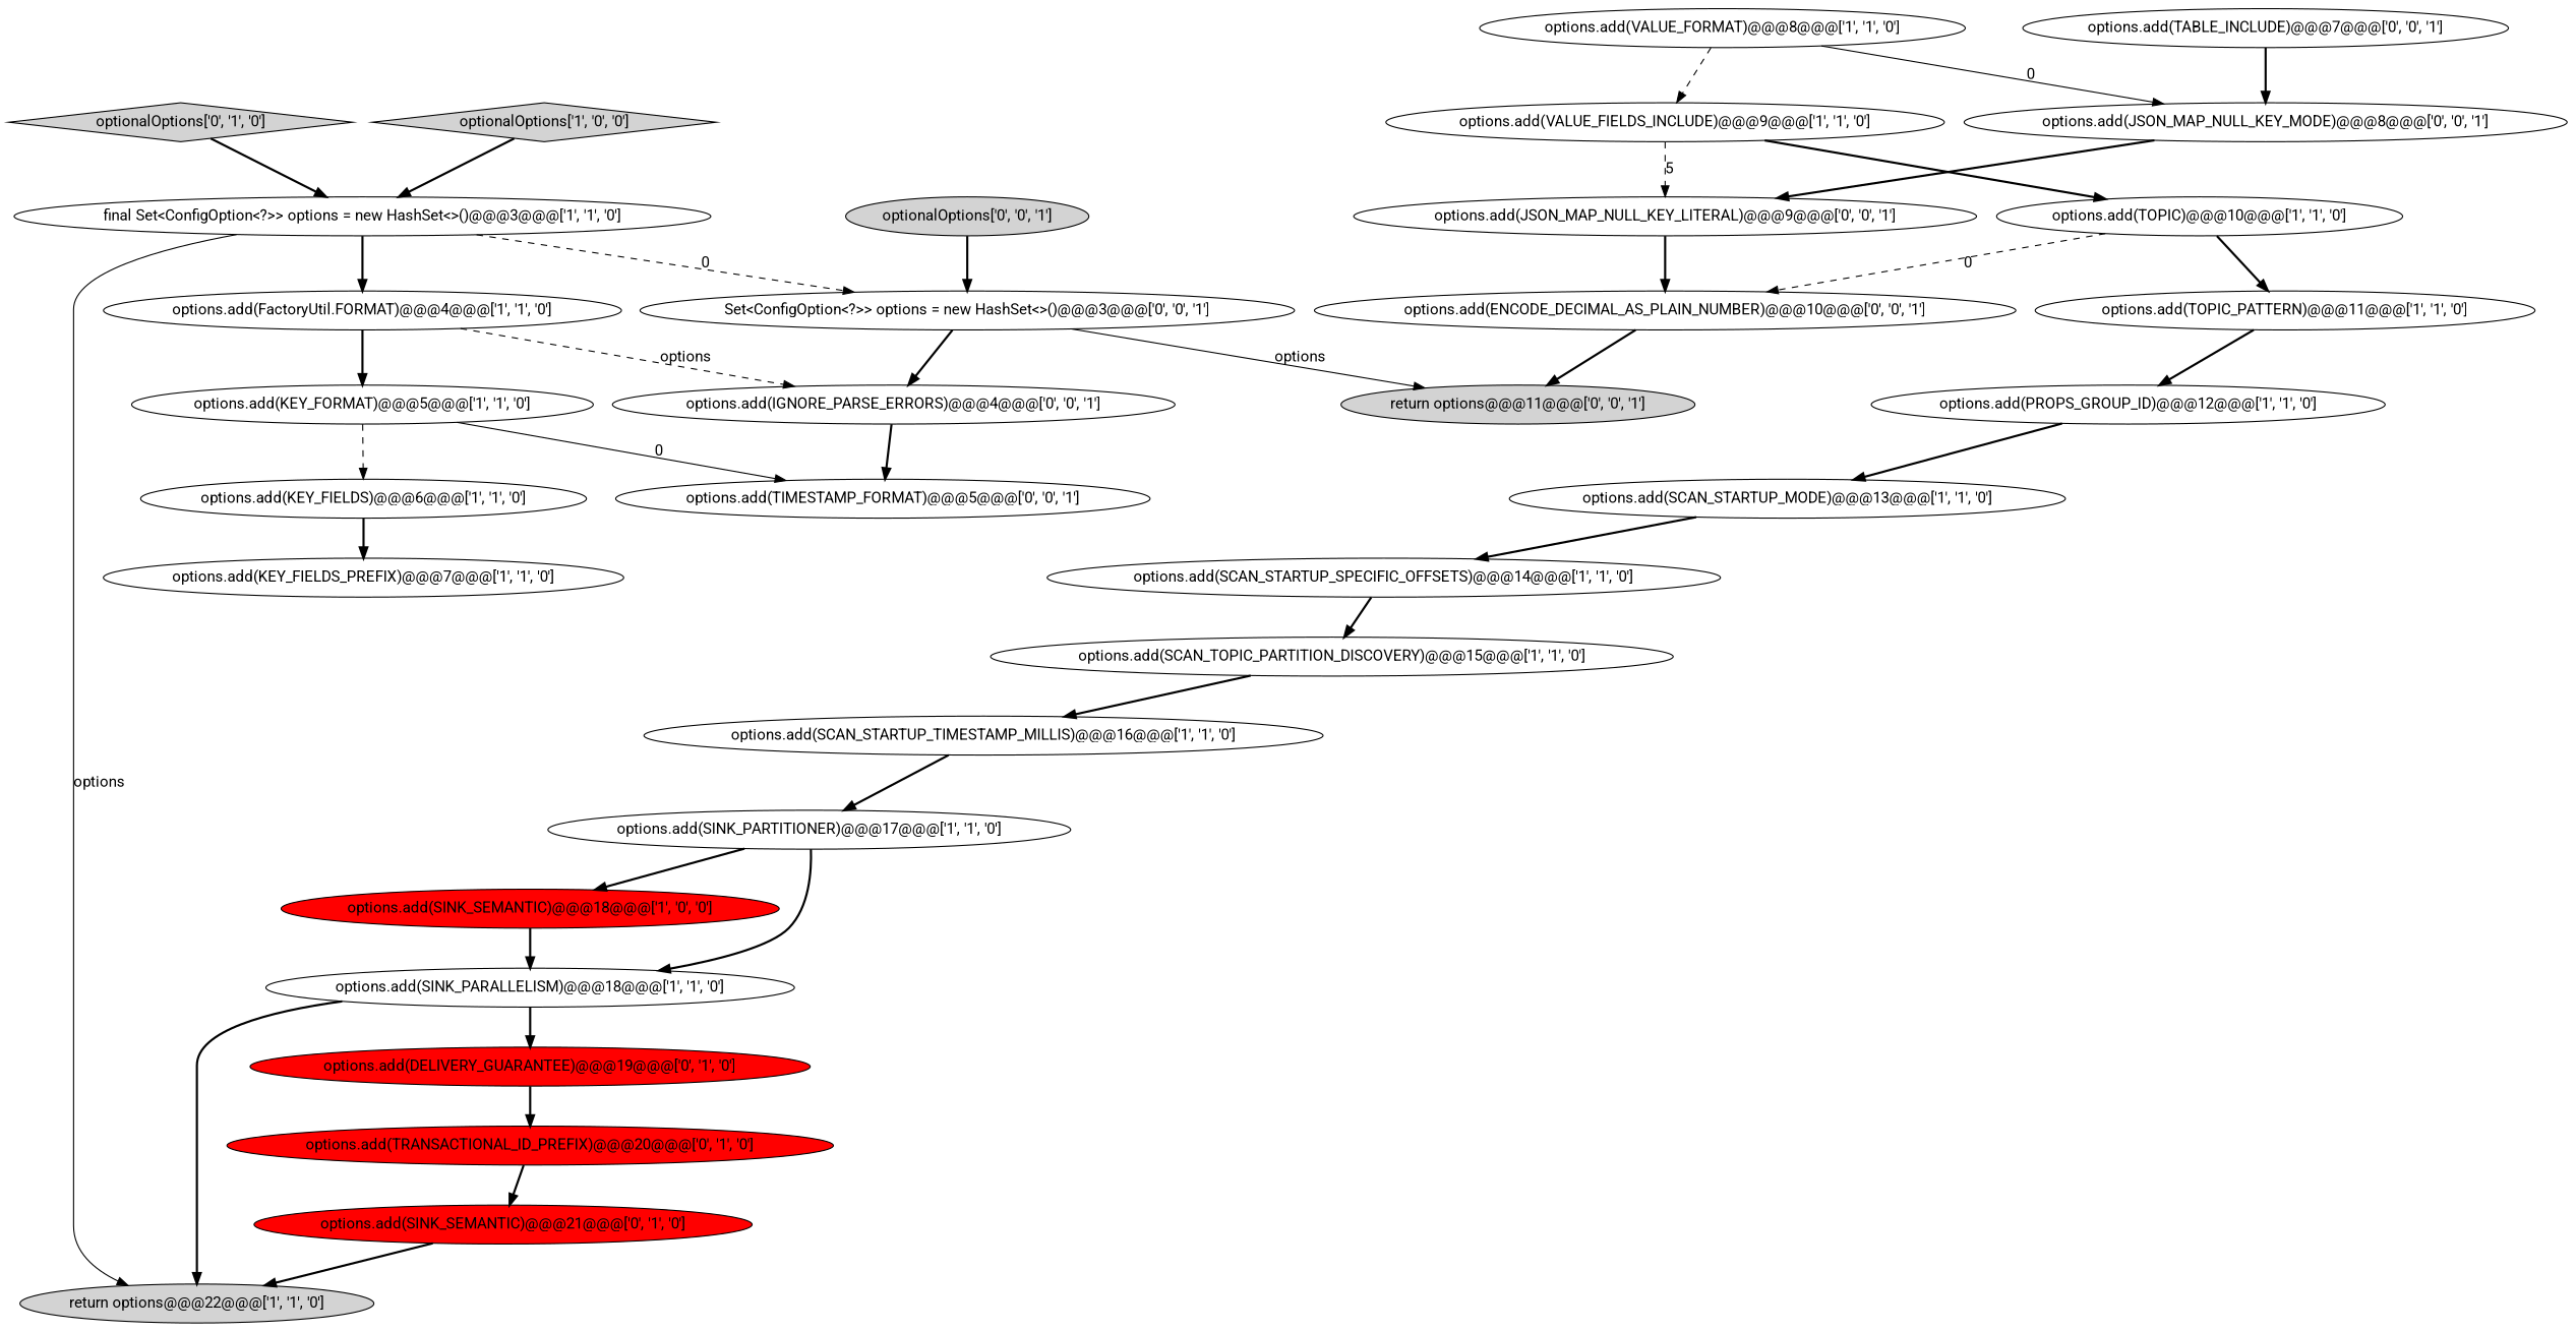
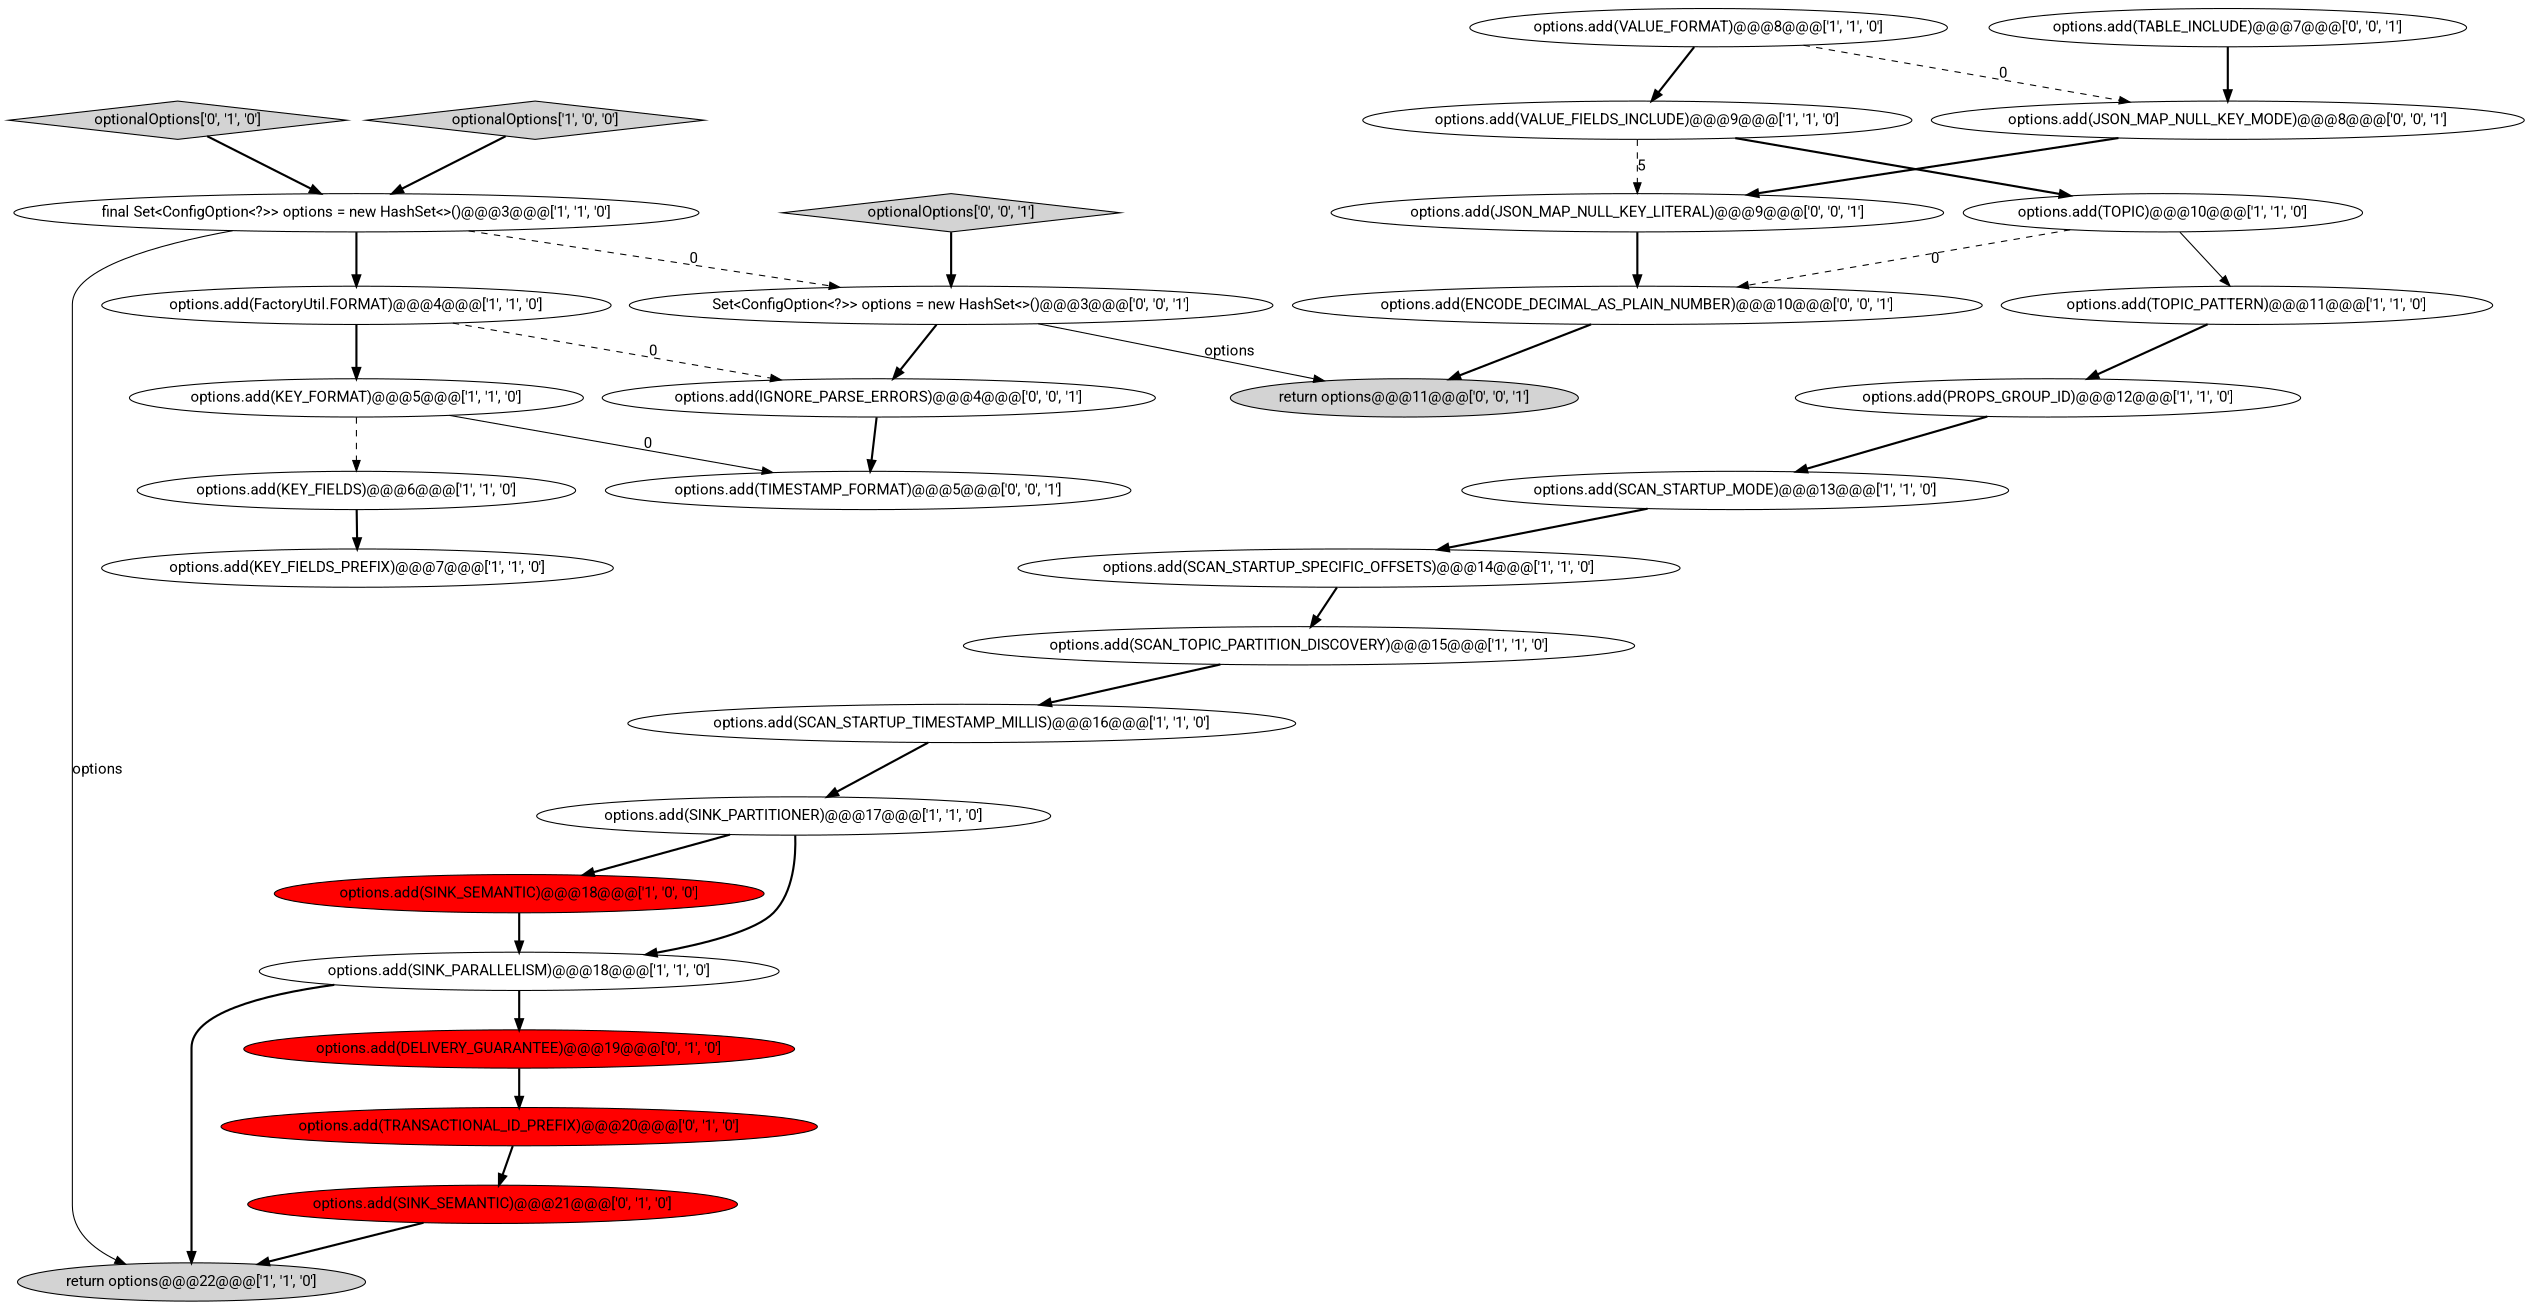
  digraph {
    fontname=Roboto
    node [fillcolor=white fontname=Roboto shape=ellipse style=filled]
    edge [fontname=Roboto style=bold]
    n1 [label="options.add(VALUE_FORMAT)@@@8@@@['1', '1', '0']"]
    n2 [label="options.add(VALUE_FIELDS_INCLUDE)@@@9@@@['1', '1', '0']"]
    n3 [label="options.add(JSON_MAP_NULL_KEY_MODE)@@@8@@@['0', '0', '1']"]
    n4 [label="options.add(TOPIC)@@@10@@@['1', '1', '0']"]
    n5 [label="options.add(JSON_MAP_NULL_KEY_LITERAL)@@@9@@@['0', '0', '1']"]
    n6 [label="final Set<ConfigOption<?>> options = new HashSet<>()@@@3@@@['1', '1', '0']"]
    n7 [label="Set<ConfigOption<?>> options = new HashSet<>()@@@3@@@['0', '0', '1']"]
    n8 [fillcolor=lightgray label="return options@@@22@@@['1', '1', '0']"]
    n9 [label="options.add(FactoryUtil.FORMAT)@@@4@@@['1', '1', '0']"]
    n10 [fillcolor=lightgray label="return options@@@11@@@['0', '0', '1']"]
    n11 [label="options.add(IGNORE_PARSE_ERRORS)@@@4@@@['0', '0', '1']"]
    n12 [label="options.add(KEY_FORMAT)@@@5@@@['1', '1', '0']"]
    n13 [fillcolor=lightgray label="optionalOptions['1', '0', '0']" shape=diamond]
    n14 [label="options.add(TOPIC_PATTERN)@@@11@@@['1', '1', '0']"]
    n15 [label="options.add(ENCODE_DECIMAL_AS_PLAIN_NUMBER)@@@10@@@['0', '0', '1']"]
    n16 [label="options.add(PROPS_GROUP_ID)@@@12@@@['1', '1', '0']"]
    n17 [label="options.add(TIMESTAMP_FORMAT)@@@5@@@['0', '0', '1']"]
    n18 [fillcolor=red label="options.add(SINK_SEMANTIC)@@@21@@@['0', '1', '0']"]
-   n19 [fillcolor=lightgray label="optionalOptions['0', '0', '1']"]
+   n19 [fillcolor=lightgray label="optionalOptions['0', '0', '1']" shape=diamond]
    n20 [fillcolor=red label="options.add(TRANSACTIONAL_ID_PREFIX)@@@20@@@['0', '1', '0']"]
    n21 [label="options.add(TABLE_INCLUDE)@@@7@@@['0', '0', '1']"]
    n22 [fillcolor=red label="options.add(SINK_SEMANTIC)@@@18@@@['1', '0', '0']"]
    n23 [label="options.add(SINK_PARALLELISM)@@@18@@@['1', '1', '0']"]
    n24 [fillcolor=red label="options.add(DELIVERY_GUARANTEE)@@@19@@@['0', '1', '0']"]
    n25 [fillcolor=lightgray label="optionalOptions['0', '1', '0']" shape=diamond]
    n26 [label="options.add(SCAN_STARTUP_MODE)@@@13@@@['1', '1', '0']"]
    n27 [label="options.add(SCAN_STARTUP_SPECIFIC_OFFSETS)@@@14@@@['1', '1', '0']"]
    n28 [label="options.add(KEY_FIELDS)@@@6@@@['1', '1', '0']"]
    n29 [label="options.add(KEY_FIELDS_PREFIX)@@@7@@@['1', '1', '0']"]
    n30 [label="options.add(SINK_PARTITIONER)@@@17@@@['1', '1', '0']"]
    n31 [label="options.add(SCAN_TOPIC_PARTITION_DISCOVERY)@@@15@@@['1', '1', '0']"]
    n32 [label="options.add(SCAN_STARTUP_TIMESTAMP_MILLIS)@@@16@@@['1', '1', '0']"]
-   n1 -> n2 [style=dashed]
-   n1 -> n3 [label=0 style=solid]
+   n1 -> n2
+   n1 -> n3 [label=0 style=dashed]
    n2 -> n4
    n2 -> n5 [label=5 style=dashed]
    n3 -> n5
-   n4 -> n14
+   n4 -> n14 [style=solid]
    n4 -> n15 [label=0 style=dashed]
    n5 -> n15
    n6 -> n7 [label=0 style=dashed]
    n6 -> n8 [label=options style=solid]
    n6 -> n9
    n7 -> n10 [label=options style=solid]
    n7 -> n11
-   n9 -> n11 [label=options style=dashed]
+   n9 -> n11 [label=0 style=dashed]
    n9 -> n12
    n11 -> n17
    n12 -> n17 [label=0 style=solid]
    n12 -> n28 [style=dashed]
    n13 -> n6
    n14 -> n16
    n15 -> n10
    n16 -> n26
    n18 -> n8
    n19 -> n7
    n20 -> n18
    n21 -> n3
    n22 -> n23
    n23 -> n8
    n23 -> n24
    n24 -> n20
    n25 -> n6
    n26 -> n27
    n27 -> n31
    n28 -> n29
    n30 -> n22
    n30 -> n23
    n31 -> n32
    n32 -> n30
  }
